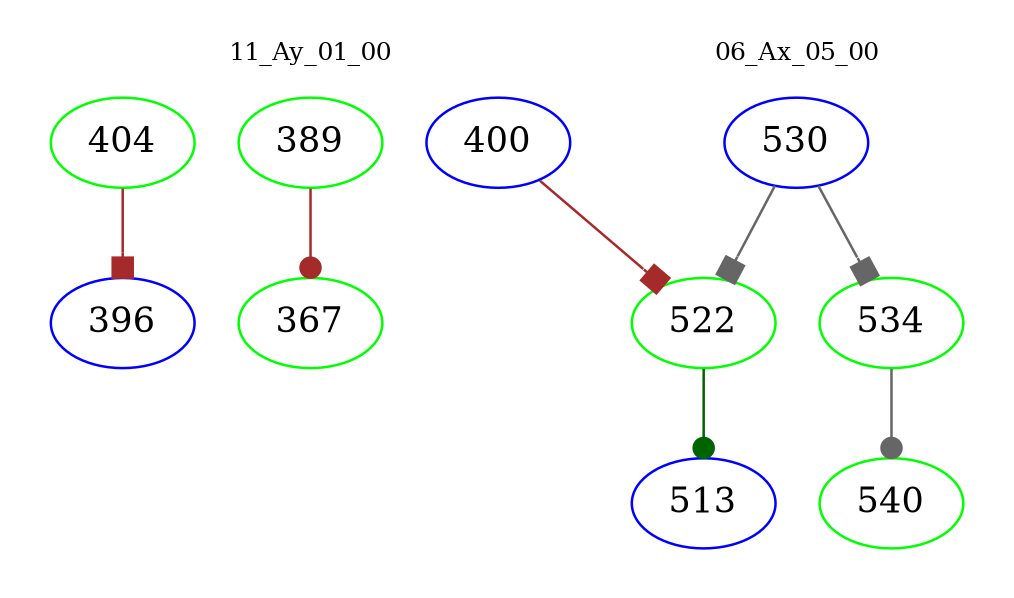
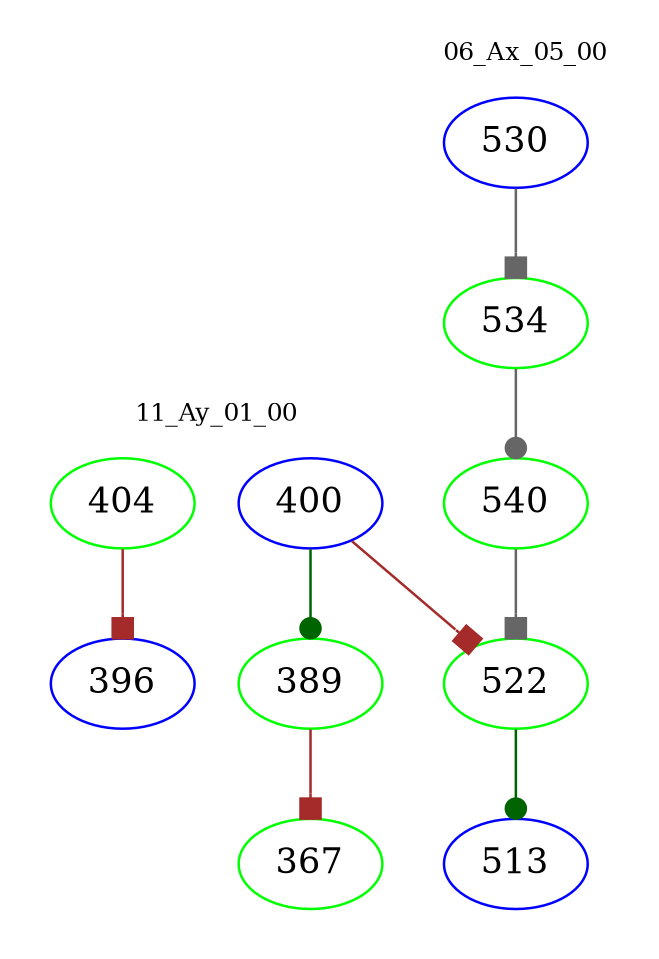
  digraph {
    node [color=green]
    edge [arrowhead=dot color=brown]
    n1 [color=blue label=400]
    n2 [label=389]
    n3 [label=404]
    n4 [label=367]
    n5 [color=blue label=396]
    n6 [color=blue label=530]
    n7 [label=522]
    n8 [label=534]
    n9 [color=blue label=513]
    n10 [label=540]
    subgraph cluster_1 {
      color=white
      fontsize=10
      label="11_Ay_01_00"
      n1
      n2
      n3
      n4
      n5
    }
    subgraph cluster_2 {
      color=white
      fontsize=10
      label="06_Ax_05_00"
      n6
      n7
      n8
      n9
      n10
    }
+   n1 -> n2 [color=darkgreen]
    n1 -> n7 [arrowhead=box]
-   n2 -> n4
+   n2 -> n4 [arrowhead=box]
    n3 -> n5 [arrowhead=box]
-   n6 -> n7 [arrowhead=box color=gray40]
+   n10 -> n7 [arrowhead=box color=gray40]
    n6 -> n8 [arrowhead=box color=gray40]
    n7 -> n9 [color=darkgreen]
    n8 -> n10 [color=gray40]
  }
